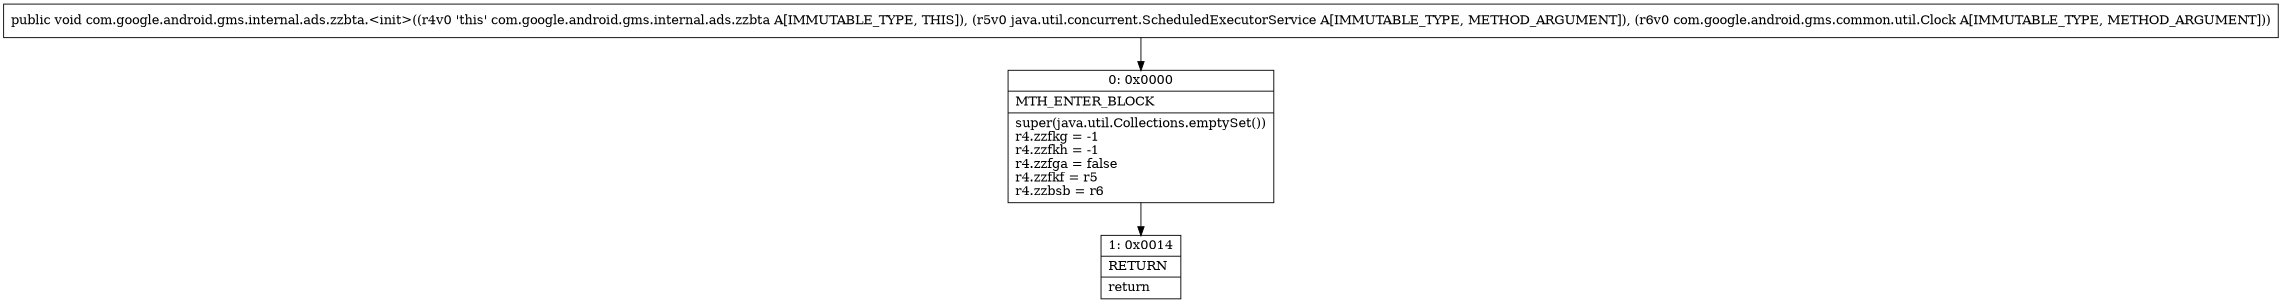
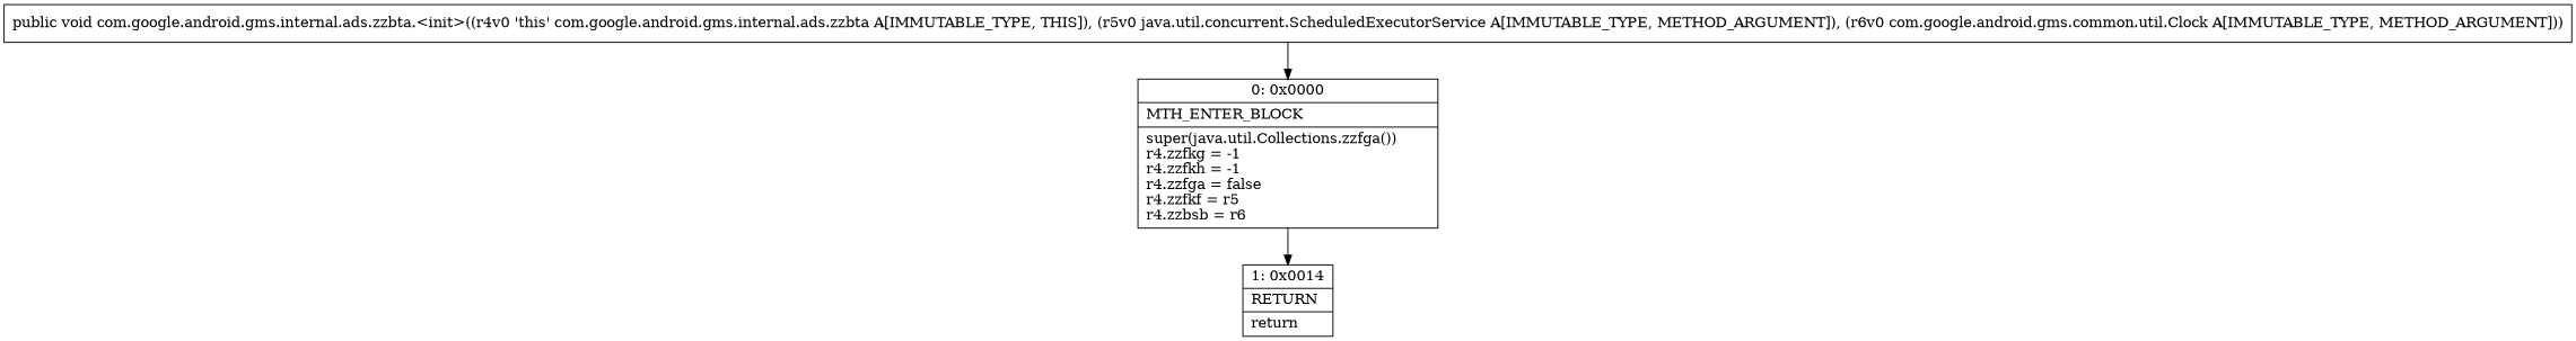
  digraph {
    node [shape=record]
-   n1 [label="{0\:\ 0x0000|MTH_ENTER_BLOCK\l|super(java.util.Collections.emptySet())\lr4.zzfkg = \-1\lr4.zzfkh = \-1\lr4.zzfga = false\lr4.zzfkf = r5\lr4.zzbsb = r6\l}"]
+   n1 [label="{0\:\ 0x0000|MTH_ENTER_BLOCK\l|super(java.util.Collections.zzfga())\lr4.zzfkg = \-1\lr4.zzfkh = \-1\lr4.zzfga = false\lr4.zzfkf = r5\lr4.zzbsb = r6\l}"]
    n2 [label="{1\:\ 0x0014|RETURN\l|return\l}"]
    n3 [label="{public void com.google.android.gms.internal.ads.zzbta.\<init\>((r4v0 'this' com.google.android.gms.internal.ads.zzbta A[IMMUTABLE_TYPE, THIS]), (r5v0 java.util.concurrent.ScheduledExecutorService A[IMMUTABLE_TYPE, METHOD_ARGUMENT]), (r6v0 com.google.android.gms.common.util.Clock A[IMMUTABLE_TYPE, METHOD_ARGUMENT])) }"]
    n1 -> n2
    n3 -> n1
  }
